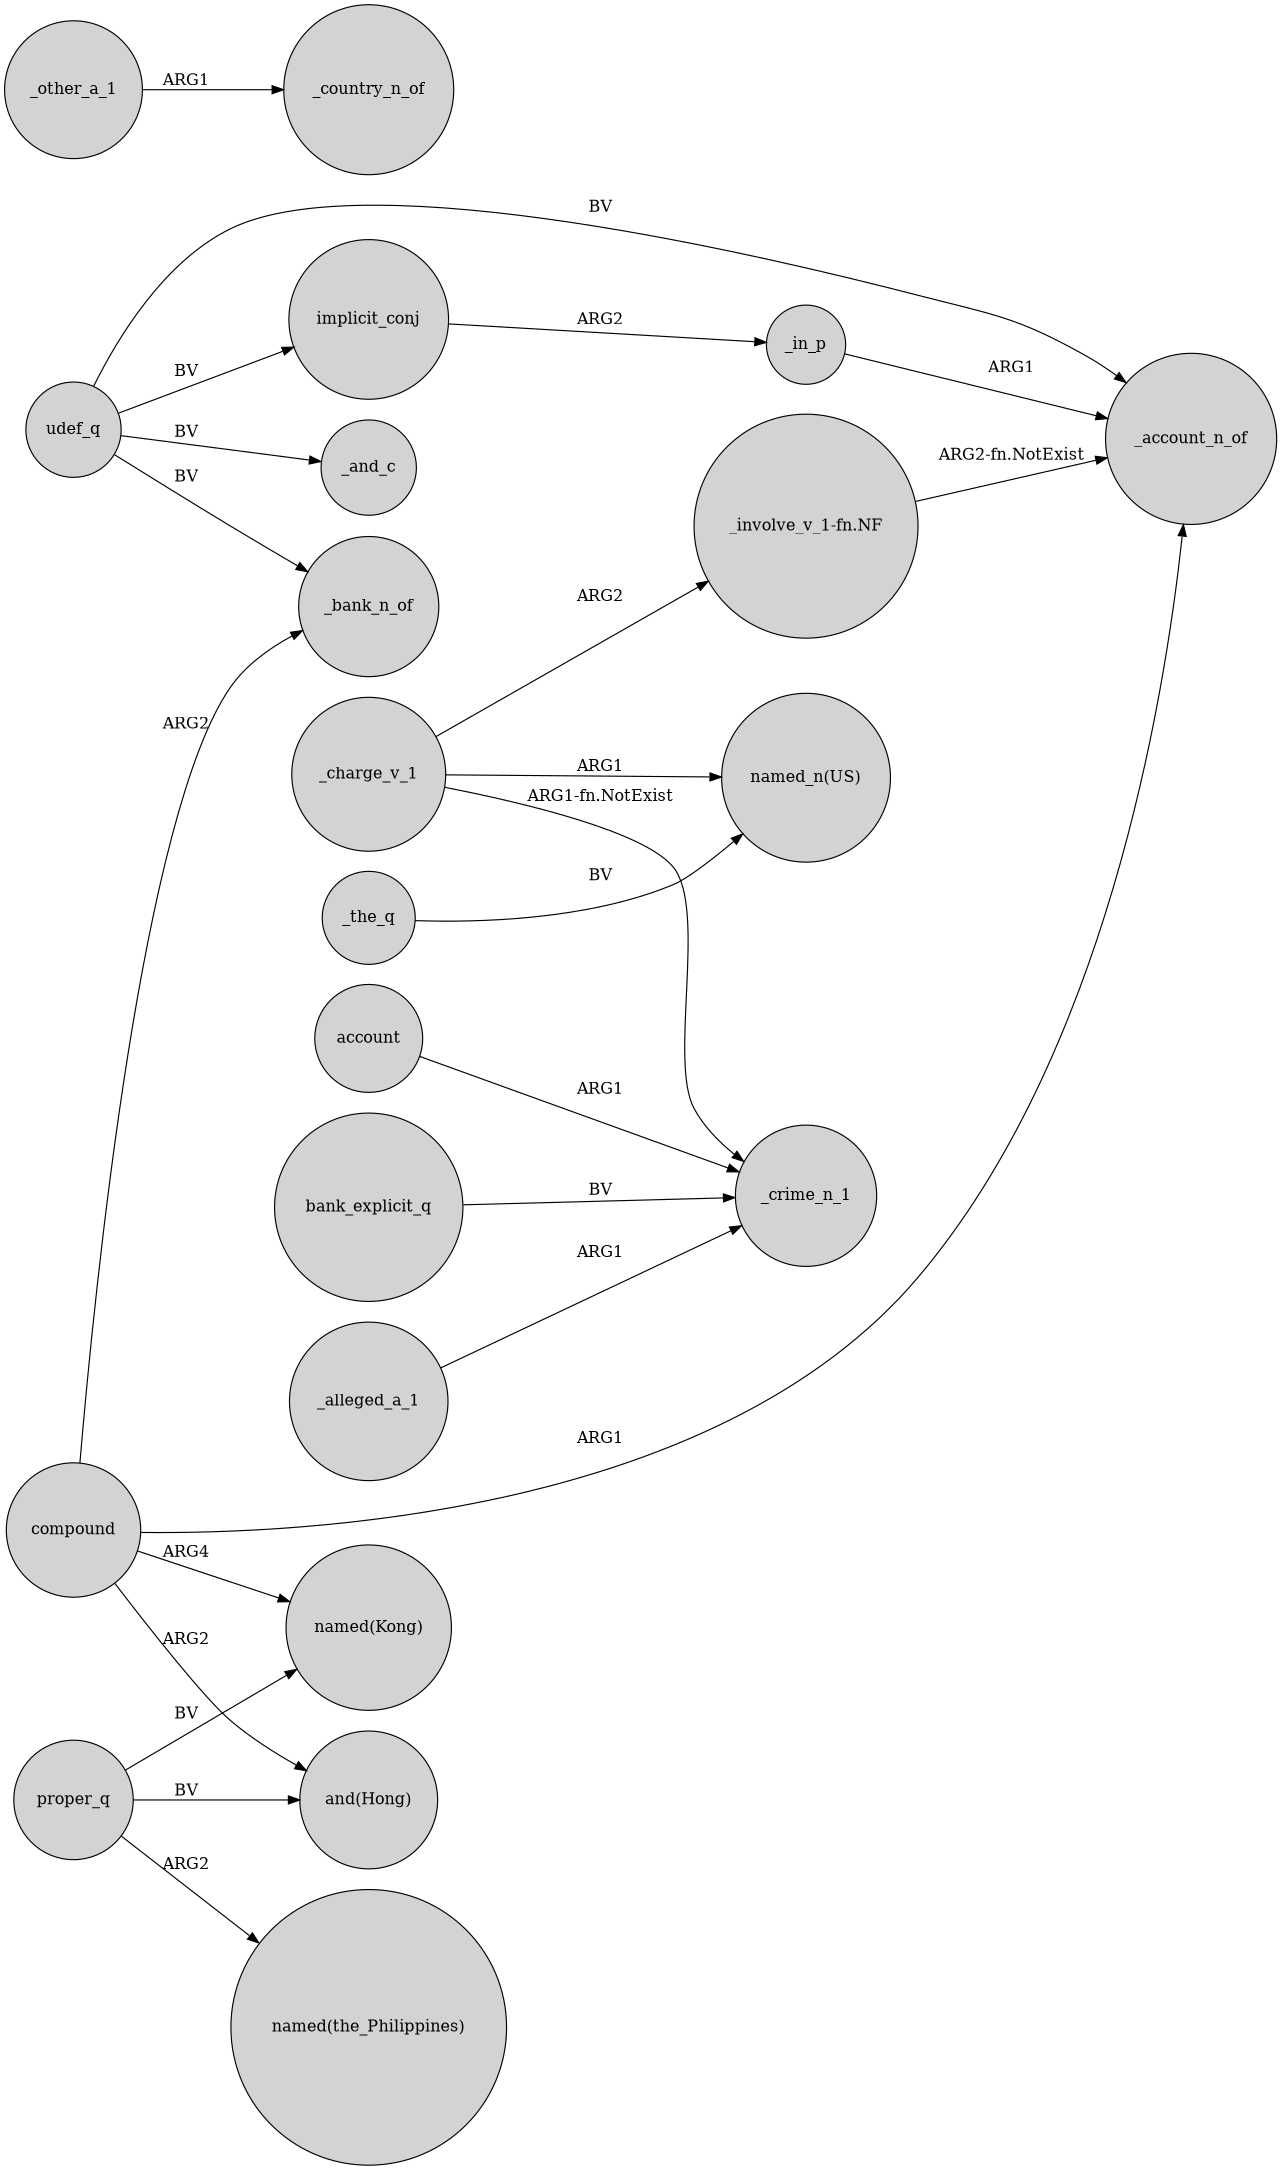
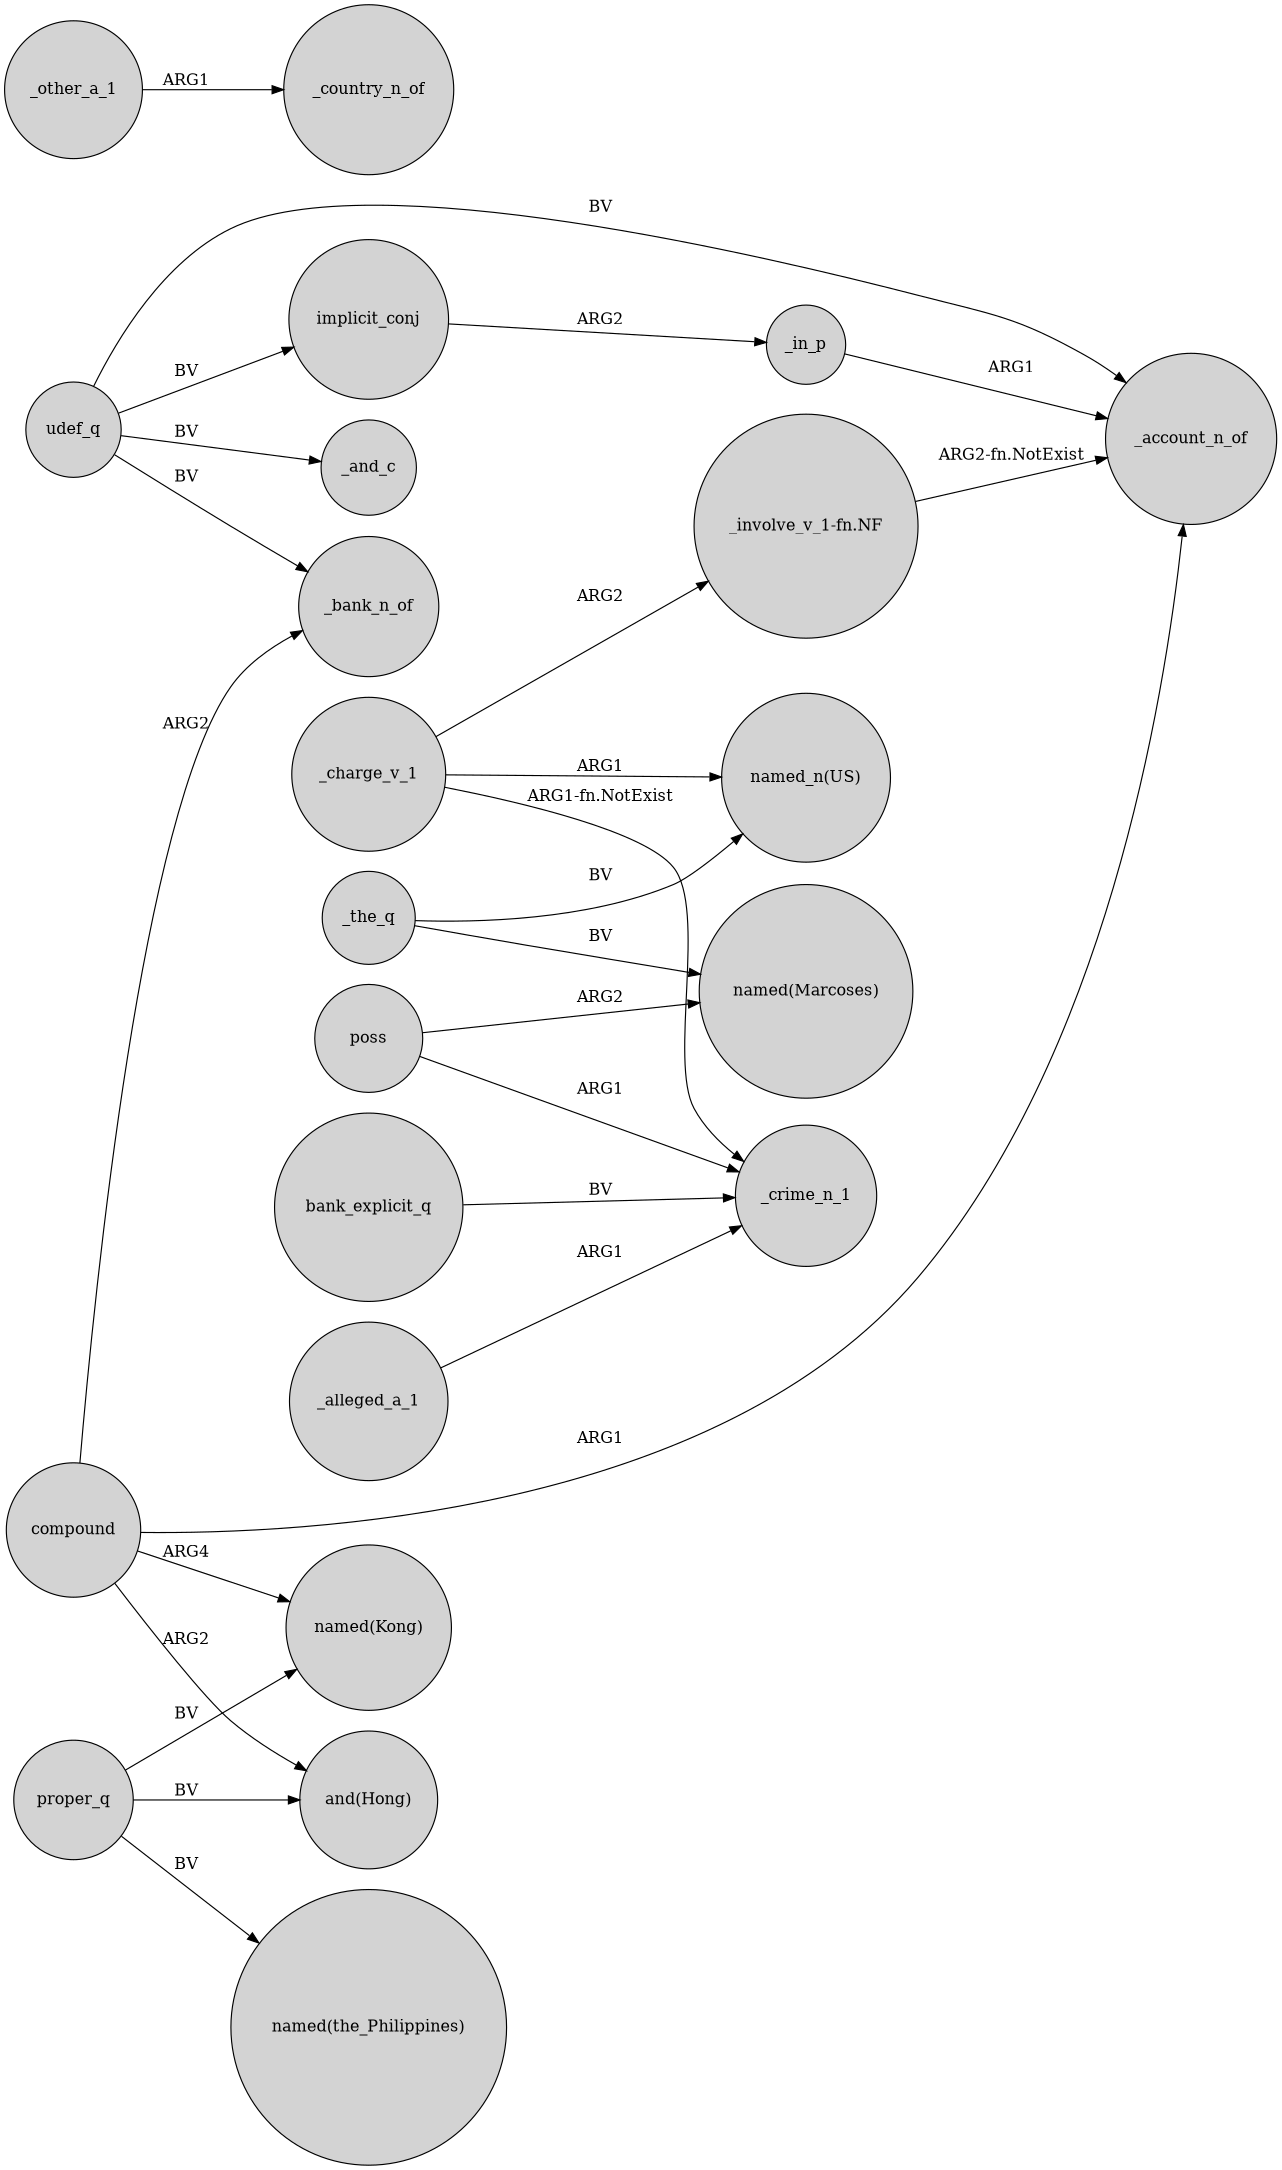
  digraph {
    rankdir=LR
    node [shape=circle style=filled]
    compound
    _bank_n_of
    _account_n_of
    n4 [label="and(Hong)"]
    "named(Kong)"
    _the_q
+   "named(Marcoses)"
    "named_n(US)"
    _charge_v_1
    "_involve_v_1-fn.NF"
    _crime_n_1
-   poss [label=account]
+   poss
    udef_q
    implicit_conj
    _and_c
    _in_p
    proper_q
    "named(the_Philippines)"
    _other_a_1
    _country_n_of
    n21 [label=bank_explicit_q]
    _alleged_a_1
    compound -> _bank_n_of [label=ARG2]
    compound -> _account_n_of [label=ARG1]
    compound -> n4 [label=ARG2]
    compound -> "named(Kong)" [label=ARG4]
+   _the_q -> "named(Marcoses)" [label=BV]
    _the_q -> "named_n(US)" [label=BV]
    _charge_v_1 -> "named_n(US)" [label=ARG1]
    _charge_v_1 -> "_involve_v_1-fn.NF" [label=ARG2]
    _charge_v_1 -> _crime_n_1 [label="ARG1-fn.NotExist"]
    "_involve_v_1-fn.NF" -> _account_n_of [label="ARG2-fn.NotExist"]
+   poss -> "named(Marcoses)" [label=ARG2]
    poss -> _crime_n_1 [label=ARG1]
    udef_q -> _bank_n_of [label=BV]
    udef_q -> _account_n_of [label=BV]
    udef_q -> implicit_conj [label=BV]
    udef_q -> _and_c [label=BV]
    implicit_conj -> _in_p [label=ARG2]
    _in_p -> _account_n_of [label=ARG1]
    proper_q -> n4 [label=BV]
    proper_q -> "named(Kong)" [label=BV]
-   proper_q -> "named(the_Philippines)" [label=ARG2]
+   proper_q -> "named(the_Philippines)" [label=BV]
    _other_a_1 -> _country_n_of [label=ARG1]
    n21 -> _crime_n_1 [label=BV]
    _alleged_a_1 -> _crime_n_1 [label=ARG1]
  }
